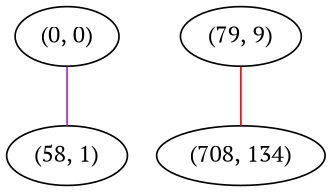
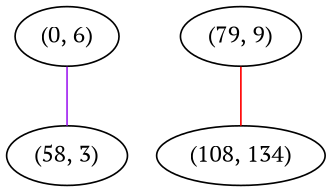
  graph {
    fontname="PT Serif"
    node [fontname="PT Serif"]
    edge [fontname="PT Serif"]
-   "(0, 0)"
-   "(58, 3)" [label="(58, 1)"]
+   "(0, 0)" [label="(0, 6)"]
+   "(58, 3)"
    n3 [label="(79, 9)"]
-   "(108, 134)" [label="(708, 134)"]
+   "(108, 134)"
    "(0, 0)" -- "(58, 3)" [color=purple weight=4]
    n3 -- "(108, 134)" [color=red weight=1]
  }
